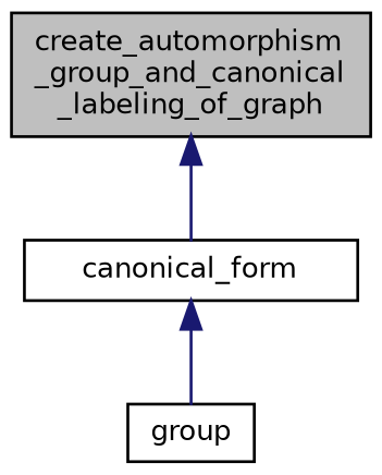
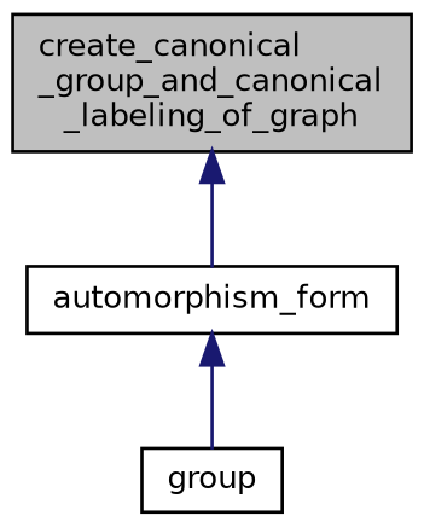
  digraph {
    rankdir=TB
    node [color=black fillcolor=white fontname=Helvetica fontsize=10 shape=record style=filled]
    edge [color=midnightblue dir=back fontname=Helvetica fontsize=10 labelfontname=Helvetica labelfontsize=10 style=solid]
-   n1 [fillcolor=grey75 fontcolor=black height=0.2 label="create_automorphism\l_group_and_canonical\l_labeling_of_graph" width=0.4]
-   n2 [height=0.2 label=canonical_form width=0.4]
+   n1 [fillcolor=grey75 fontcolor=black height=0.2 label="create_canonical\l_group_and_canonical\l_labeling_of_graph" width=0.4]
+   n2 [height=0.2 label=automorphism_form width=0.4]
    n3 [height=0.2 label=group width=0.4]
    n1 -> n2
    n2 -> n3
  }
